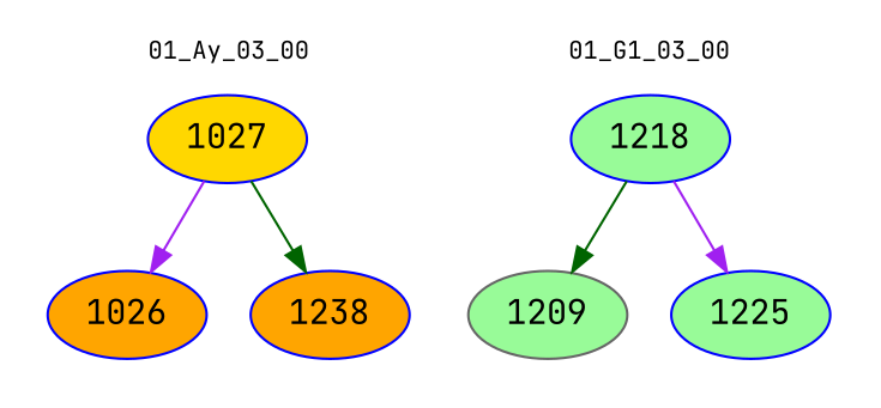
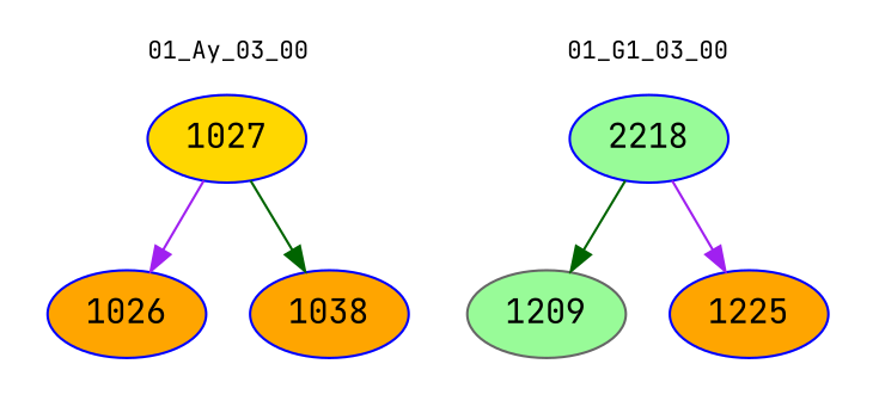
  digraph {
    fontname="JetBrains Mono"
    node [color=blue fillcolor=palegreen fontname="JetBrains Mono" style=filled]
    edge [color=purple fontname="JetBrains Mono"]
    n1 [fillcolor=gold label=1027]
    n2 [fillcolor=orange label=1026]
-   n3 [fillcolor=orange label=1238]
-   n4 [label=1218]
+   n3 [fillcolor=orange label=1038]
+   n4 [label=2218]
    n5 [color=gray40 label=1209]
-   n6 [label=1225]
+   n6 [fillcolor=orange label=1225]
    subgraph cluster_1 {
      color=white
      fontsize=10
      label="01_Ay_03_00"
      n1
      n2
      n3
    }
    subgraph cluster_2 {
      color=white
      fontsize=10
      label="01_G1_03_00"
      n4
      n5
      n6
    }
    n1 -> n2
    n1 -> n3 [color=darkgreen]
    n4 -> n5 [color=darkgreen]
    n4 -> n6
  }
